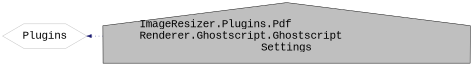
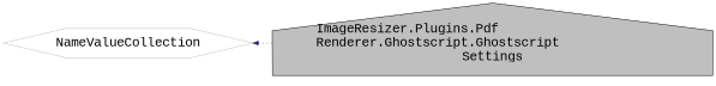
  digraph {
    rankdir=LR
    fontname="Liberation Mono"
    node [fontname="Liberation Mono" fontsize=24 style=filled]
    n1 [color=black fillcolor=grey75 fontcolor=black height=0.2 label="ImageResizer.Plugins.Pdf\lRenderer.Ghostscript.Ghostscript\lSettings" shape=house width=0.4]
-   n2 [color=grey75 fillcolor=white height=0.2 label=Plugins shape=hexagon width=0.4]
+   n2 [color=grey75 fillcolor=white height=0.2 label=NameValueCollection shape=hexagon width=0.4]
    n2 -> n1 [color=midnightblue dir=back fontname="Liberation Mono" fontsize=24 labelfontname=Helvetica labelfontsize=24 style=dotted]
  }
